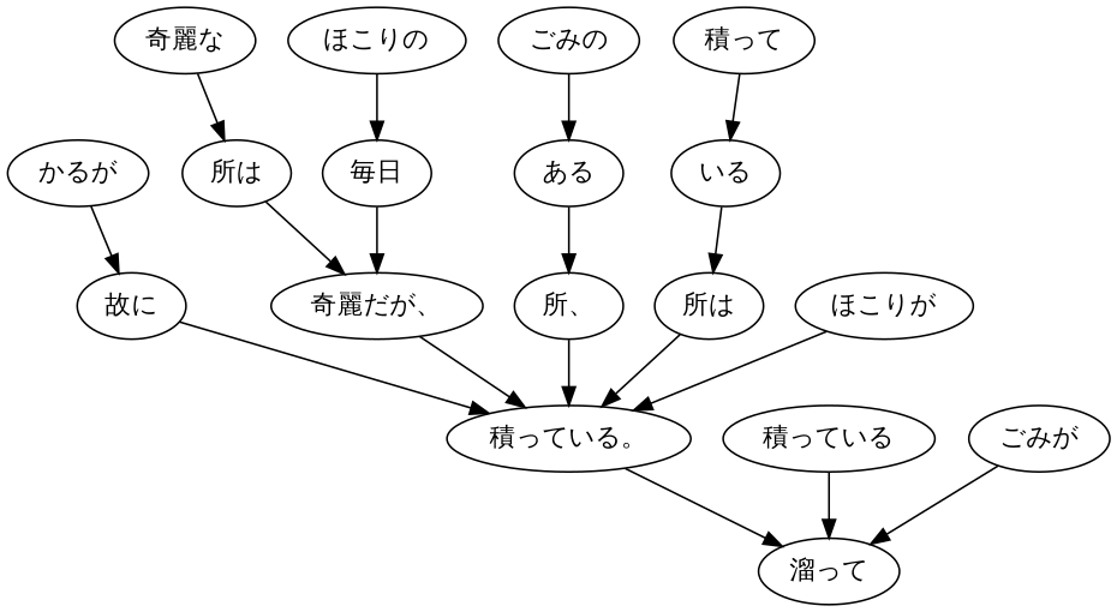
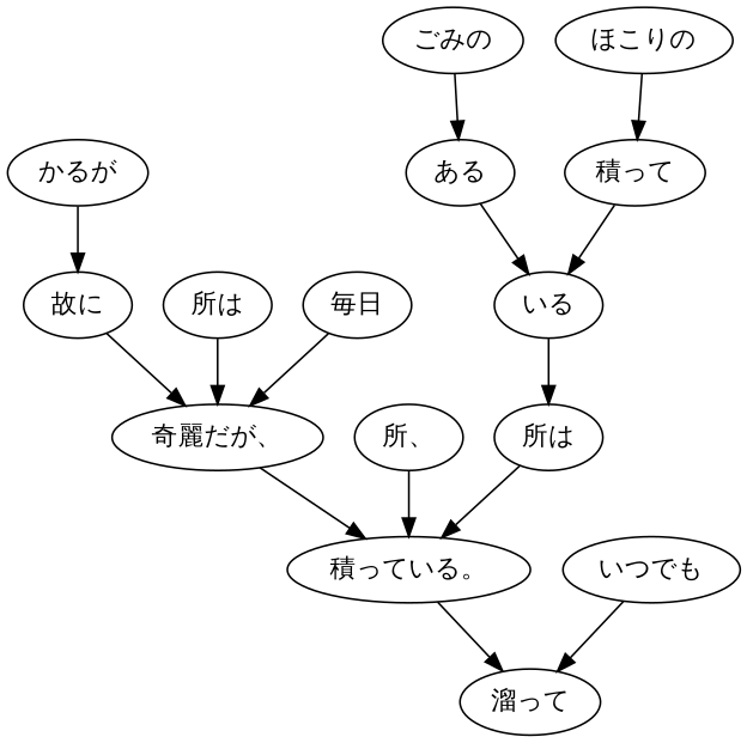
  digraph {
    n1 [label="かるが"]
    n2 [label="故に"]
    n3 [label="奇麗だが、"]
    n4 [label="積っている。"]
-   n5 [label="奇麗な"]
    n6 [label="所は"]
    n7 [label="毎日"]
    n8 [label="溜って"]
    n9 [label="ごみの"]
    n10 [label="ある"]
    n11 [label="所、"]
    n12 [label="ほこりの"]
    n13 [label="積って"]
    n14 [label="いる"]
    n15 [label="所は"]
-   n16 [label="積っている"]
-   n17 [label="ごみが"]
-   n18 [label="ほこりが"]
+   n16 [label="いつでも"]
    n1 -> n2
-   n2 -> n4
+   n2 -> n3
    n3 -> n4
    n4 -> n8
-   n5 -> n6
    n6 -> n3
    n7 -> n3
    n9 -> n10
-   n10 -> n11
+   n10 -> n14
    n11 -> n4
-   n12 -> n7
+   n12 -> n13
    n13 -> n14
    n14 -> n15
    n15 -> n4
    n16 -> n8
-   n17 -> n8
-   n18 -> n4
  }
